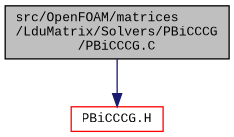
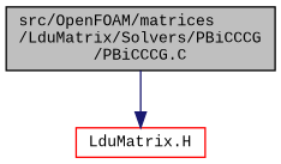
  digraph {
    fontname="Liberation Mono"
    node [fontname="Liberation Mono" fontsize=10 shape=record]
    n1 [color=black fillcolor=grey75 fontcolor=black height=0.2 label="src/OpenFOAM/matrices\l/LduMatrix/Solvers/PBiCCCG\l/PBiCCCG.C" style=filled width=0.4]
-   n2 [color=red height=0.2 label="PBiCCCG.H" width=0.4]
+   n2 [color=red height=0.2 label="LduMatrix.H" width=0.4]
    n1 -> n2 [color=midnightblue fontname="Liberation Mono" fontsize=10 labelfontname=Helvetica labelfontsize=10 style=solid]
  }
